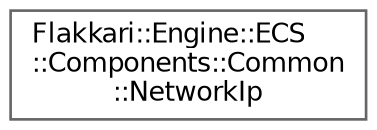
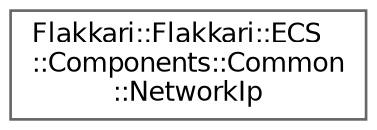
  digraph {
    rankdir=LR
-   n1 [color=grey40 fillcolor=white fontname=Helvetica fontsize=10 height=0.2 label="Flakkari::Engine::ECS\l::Components::Common\l::NetworkIp" shape=box style=filled width=0.4]
+   n1 [color=grey40 fillcolor=white fontname=Helvetica fontsize=10 height=0.2 label="Flakkari::Flakkari::ECS\l::Components::Common\l::NetworkIp" shape=box style=filled width=0.4]
  }
